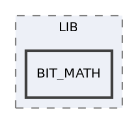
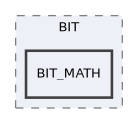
  digraph {
    compound=true
    n1 [color=grey25 fillcolor="#edf0f7" fontname=Helvetica fontsize=10 label=BIT_MATH shape=box style="filled,bold,"]
    subgraph cluster_1 {
      bgcolor="#edf0f7"
      fontname=Helvetica
      fontsize=10
-     label=LIB
+     label=BIT
      pencolor=grey50
      style="filled,dashed,"
      n1
    }
  }
